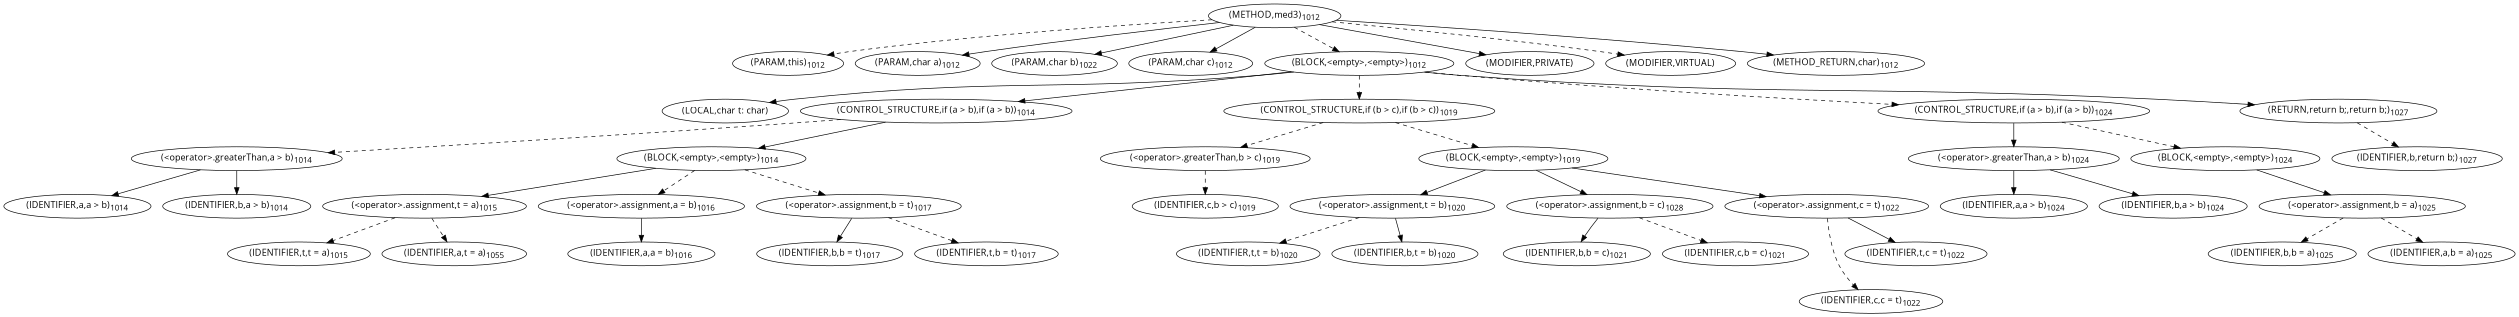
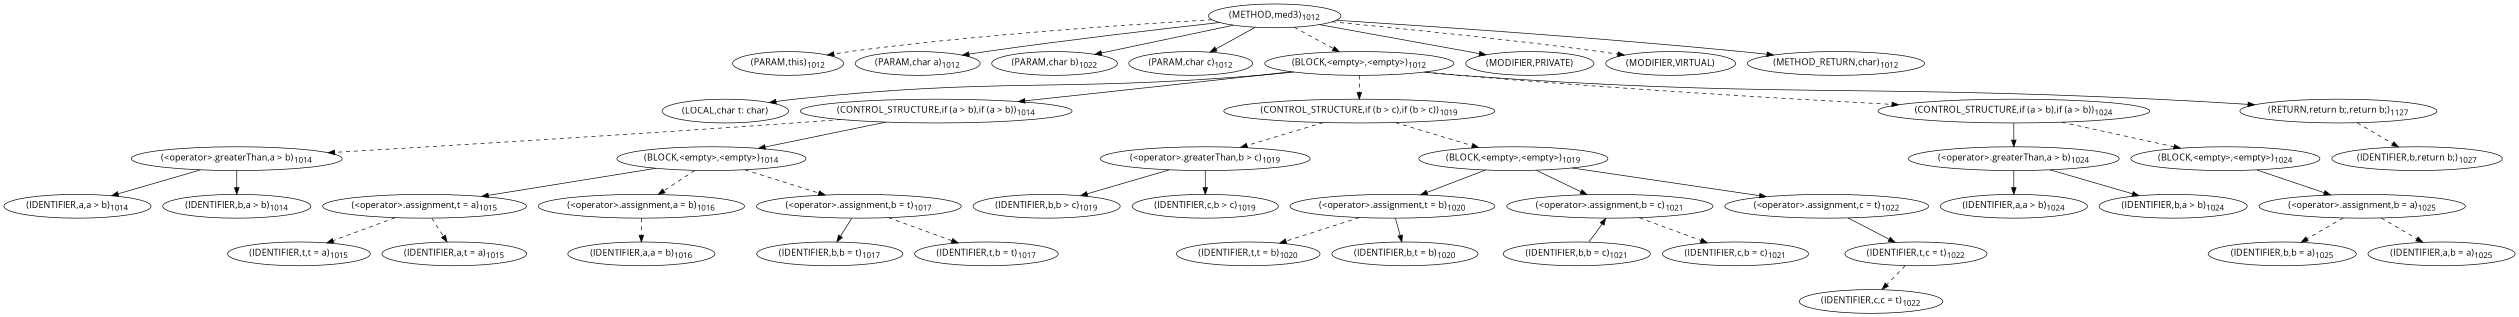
  digraph {
    fontname="Open Sans"
    node [fontname="Open Sans"]
    edge [fontname="Open Sans" style=solid]
    n1 [label=<(METHOD,med3)<SUB>1012</SUB>>]
    n2 [label=<(PARAM,this)<SUB>1012</SUB>>]
    n3 [label=<(PARAM,char a)<SUB>1012</SUB>>]
    n4 [label=<(PARAM,char b)<SUB>1022</SUB>>]
    n5 [label=<(PARAM,char c)<SUB>1012</SUB>>]
    n6 [label=<(BLOCK,&lt;empty&gt;,&lt;empty&gt;)<SUB>1012</SUB>>]
    n7 [label=<(MODIFIER,PRIVATE)>]
    n8 [label=<(MODIFIER,VIRTUAL)>]
    n9 [label=<(METHOD_RETURN,char)<SUB>1012</SUB>>]
    n10 [label=<(LOCAL,char t: char)>]
    n11 [label=<(CONTROL_STRUCTURE,if (a &gt; b),if (a &gt; b))<SUB>1014</SUB>>]
    n12 [label=<(CONTROL_STRUCTURE,if (b &gt; c),if (b &gt; c))<SUB>1019</SUB>>]
    n13 [label=<(CONTROL_STRUCTURE,if (a &gt; b),if (a &gt; b))<SUB>1024</SUB>>]
-   n14 [label=<(RETURN,return b;,return b;)<SUB>1027</SUB>>]
+   n14 [label=<(RETURN,return b;,return b;)<SUB>1127</SUB>>]
    n15 [label=<(&lt;operator&gt;.greaterThan,a &gt; b)<SUB>1014</SUB>>]
    n16 [label=<(BLOCK,&lt;empty&gt;,&lt;empty&gt;)<SUB>1014</SUB>>]
    n17 [label=<(&lt;operator&gt;.greaterThan,b &gt; c)<SUB>1019</SUB>>]
    n18 [label=<(BLOCK,&lt;empty&gt;,&lt;empty&gt;)<SUB>1019</SUB>>]
    n19 [label=<(&lt;operator&gt;.greaterThan,a &gt; b)<SUB>1024</SUB>>]
    n20 [label=<(BLOCK,&lt;empty&gt;,&lt;empty&gt;)<SUB>1024</SUB>>]
    n21 [label=<(IDENTIFIER,b,return b;)<SUB>1027</SUB>>]
    n22 [label=<(IDENTIFIER,a,a &gt; b)<SUB>1014</SUB>>]
    n23 [label=<(IDENTIFIER,b,a &gt; b)<SUB>1014</SUB>>]
    n24 [label=<(&lt;operator&gt;.assignment,t = a)<SUB>1015</SUB>>]
    n25 [label=<(&lt;operator&gt;.assignment,a = b)<SUB>1016</SUB>>]
    n26 [label=<(&lt;operator&gt;.assignment,b = t)<SUB>1017</SUB>>]
    n27 [label=<(IDENTIFIER,t,t = a)<SUB>1015</SUB>>]
-   n28 [label=<(IDENTIFIER,a,t = a)<SUB>1055</SUB>>]
+   n28 [label=<(IDENTIFIER,a,t = a)<SUB>1015</SUB>>]
    n29 [label=<(IDENTIFIER,a,a = b)<SUB>1016</SUB>>]
    n30 [label=<(IDENTIFIER,b,b = t)<SUB>1017</SUB>>]
    n31 [label=<(IDENTIFIER,t,b = t)<SUB>1017</SUB>>]
+   n32 [label=<(IDENTIFIER,b,b &gt; c)<SUB>1019</SUB>>]
    n33 [label=<(IDENTIFIER,c,b &gt; c)<SUB>1019</SUB>>]
    n34 [label=<(&lt;operator&gt;.assignment,t = b)<SUB>1020</SUB>>]
-   n35 [label=<(&lt;operator&gt;.assignment,b = c)<SUB>1028</SUB>>]
+   n35 [label=<(&lt;operator&gt;.assignment,b = c)<SUB>1021</SUB>>]
    n36 [label=<(&lt;operator&gt;.assignment,c = t)<SUB>1022</SUB>>]
    n37 [label=<(IDENTIFIER,t,t = b)<SUB>1020</SUB>>]
    n38 [label=<(IDENTIFIER,b,t = b)<SUB>1020</SUB>>]
    n39 [label=<(IDENTIFIER,b,b = c)<SUB>1021</SUB>>]
    n40 [label=<(IDENTIFIER,c,b = c)<SUB>1021</SUB>>]
    n41 [label=<(IDENTIFIER,c,c = t)<SUB>1022</SUB>>]
    n42 [label=<(IDENTIFIER,t,c = t)<SUB>1022</SUB>>]
    n43 [label=<(IDENTIFIER,a,a &gt; b)<SUB>1024</SUB>>]
    n44 [label=<(IDENTIFIER,b,a &gt; b)<SUB>1024</SUB>>]
    n45 [label=<(&lt;operator&gt;.assignment,b = a)<SUB>1025</SUB>>]
    n46 [label=<(IDENTIFIER,b,b = a)<SUB>1025</SUB>>]
    n47 [label=<(IDENTIFIER,a,b = a)<SUB>1025</SUB>>]
    n1 -> n2 [style=dashed]
    n1 -> n3
    n1 -> n4
    n1 -> n5
    n1 -> n6 [style=dashed]
    n1 -> n7
    n1 -> n8 [style=dashed]
    n1 -> n9
    n6 -> n10
    n6 -> n11
    n6 -> n12 [style=dashed]
    n6 -> n13 [style=dashed]
    n6 -> n14
    n11 -> n15 [style=dashed]
    n11 -> n16
    n12 -> n17 [style=dashed]
    n12 -> n18 [style=dashed]
    n13 -> n19
    n13 -> n20 [style=dashed]
    n14 -> n21 [style=dashed]
    n15 -> n22
    n15 -> n23
    n16 -> n24
    n16 -> n25 [style=dashed]
    n16 -> n26 [style=dashed]
-   n17 -> n33 [style=dashed]
+   n17 -> n32
+   n17 -> n33
    n18 -> n34
    n18 -> n35
    n18 -> n36
    n19 -> n43
    n19 -> n44
    n20 -> n45
    n24 -> n27 [style=dashed]
    n24 -> n28 [style=dashed]
-   n25 -> n29
+   n25 -> n29 [style=dashed]
    n26 -> n30
    n26 -> n31 [style=dashed]
    n34 -> n37 [style=dashed]
    n34 -> n38
-   n35 -> n39
+   n39 -> n35
    n35 -> n40 [style=dashed]
-   n36 -> n41 [style=dashed]
+   n42 -> n41 [style=dashed]
    n36 -> n42
    n45 -> n46 [style=dashed]
    n45 -> n47 [style=dashed]
  }
